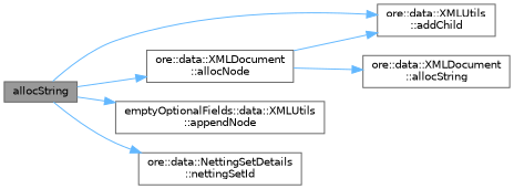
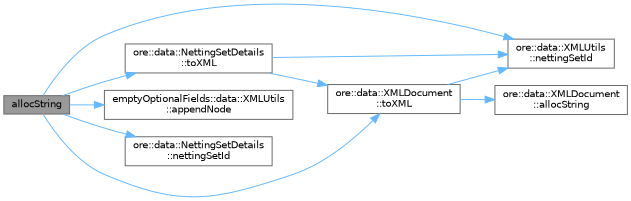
  digraph {
    rankdir=LR
    node [color=grey40 fillcolor=white fontname=Helvetica fontsize=10 shape=box style=filled]
    edge [color=steelblue1 fontname=Helvetica fontsize=10 labelfontname=Helvetica labelfontsize=10 style=solid]
    n1 [color=gray40 fillcolor=grey60 fontcolor=black height=0.2 label=allocString width=0.4]
-   n2 [height=0.2 label="ore::data::XMLUtils\l::addChild" width=0.4]
-   n3 [height=0.2 label="ore::data::XMLDocument\l::allocNode" width=0.4]
+   n2 [height=0.2 label="ore::data::XMLUtils\l::nettingSetId" width=0.4]
+   n3 [height=0.2 label="ore::data::XMLDocument\l::toXML" width=0.4]
    n4 [height=0.2 label="emptyOptionalFields::data::XMLUtils\l::appendNode" width=0.4]
    n5 [height=0.2 label="ore::data::NettingSetDetails\l::nettingSetId" width=0.4]
+   n6 [height=0.2 label="ore::data::NettingSetDetails\l::toXML" width=0.4]
    n7 [height=0.2 label="ore::data::XMLDocument\l::allocString" width=0.4]
    n1 -> n2
    n1 -> n3
    n1 -> n4
    n1 -> n5
+   n1 -> n6
    n3 -> n2
    n3 -> n7
+   n6 -> n2
+   n6 -> n3
  }
